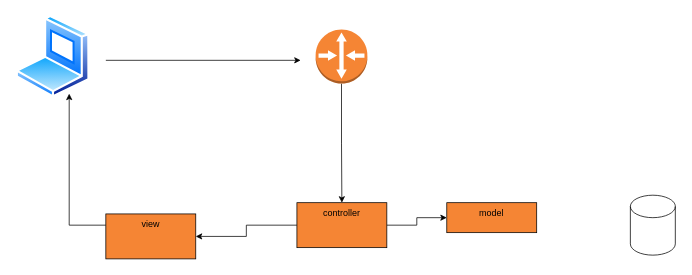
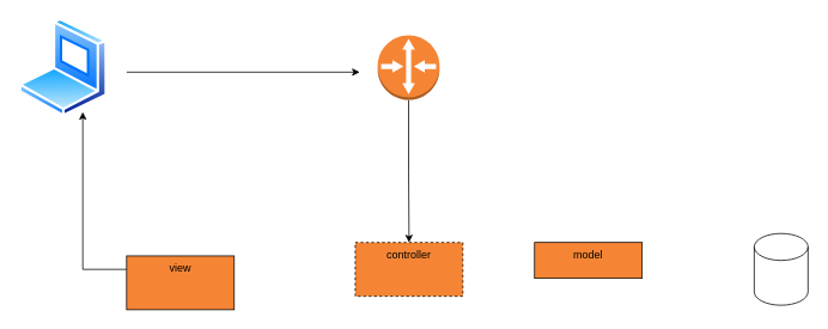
  <mxCell id="0" />
  <mxCell id="1" parent="0" />
  <mxCell id="2" value="" style="image;aspect=fixed;perimeter=ellipsePerimeter;html=1;align=center;shadow=0;dashed=0;spacingTop=3;image=img/lib/active_directory/laptop_client.svg;" vertex="1" parent="1"><mxGeometry x="20" y="20" width="99" height="110" as="geometry" /></mxCell>
  <mxCell id="3" value="" style="endArrow=classic;html=1;rounded=0;" edge="1" parent="1"><mxGeometry width="50" height="50" relative="1" as="geometry"><mxPoint x="140" y="80" as="sourcePoint" /><mxPoint x="400" y="80" as="targetPoint" /></mxGeometry></mxCell>
  <mxCell id="4" value="" style="edgeStyle=orthogonalEdgeStyle;rounded=0;orthogonalLoop=1;jettySize=auto;html=1;" edge="1" parent="1" source="5" target="8"><mxGeometry relative="1" as="geometry" /></mxCell>
  <mxCell id="5" value="" style="outlineConnect=0;dashed=0;verticalLabelPosition=bottom;verticalAlign=top;align=center;html=1;shape=mxgraph.aws3.router;fillColor=#F58534;gradientColor=none;" vertex="1" parent="1"><mxGeometry x="420" y="39" width="69" height="72" as="geometry" /></mxCell>
- <mxCell id="6" value="" style="edgeStyle=orthogonalEdgeStyle;rounded=0;orthogonalLoop=1;jettySize=auto;html=1;" edge="1" parent="1" source="8" target="9"><mxGeometry relative="1" as="geometry" /></mxCell>
- <mxCell id="7" value="" style="edgeStyle=orthogonalEdgeStyle;rounded=0;orthogonalLoop=1;jettySize=auto;html=1;" edge="1" parent="1" source="8" target="12"><mxGeometry relative="1" as="geometry" /></mxCell>
- <mxCell id="8" value="controller" style="whiteSpace=wrap;html=1;verticalAlign=top;fillColor=#F58534;dashed=0;gradientColor=none;" vertex="1" parent="1"><mxGeometry x="395" y="270" width="120" height="60" as="geometry" /></mxCell>
+ <mxCell id="8" value="controller" style="whiteSpace=wrap;html=1;verticalAlign=top;fillColor=#F58534;dashed=1;gradientColor=none;" vertex="1" parent="1"><mxGeometry x="395" y="270" width="120" height="60" as="geometry" /></mxCell>
  <mxCell id="9" value="model" style="whiteSpace=wrap;html=1;verticalAlign=top;fillColor=#F58534;dashed=0;gradientColor=none;" vertex="1" parent="1"><mxGeometry x="595" y="270" width="120" height="40" as="geometry" /></mxCell>
  <mxCell id="10" value="" style="shape=cylinder3;whiteSpace=wrap;html=1;boundedLbl=1;backgroundOutline=1;size=15;" vertex="1" parent="1"><mxGeometry x="840" y="260" width="60" height="80" as="geometry" /></mxCell>
  <mxCell id="11" style="edgeStyle=orthogonalEdgeStyle;rounded=0;orthogonalLoop=1;jettySize=auto;html=1;exitX=0;exitY=0.25;exitDx=0;exitDy=0;entryX=0.75;entryY=1;entryDx=0;entryDy=0;" edge="1" parent="1" source="12" target="2"><mxGeometry relative="1" as="geometry" /></mxCell>
  <mxCell id="12" value="view" style="whiteSpace=wrap;html=1;verticalAlign=top;fillColor=#F58534;dashed=0;gradientColor=none;" vertex="1" parent="1"><mxGeometry x="140" y="285" width="120" height="60" as="geometry" /></mxCell>
